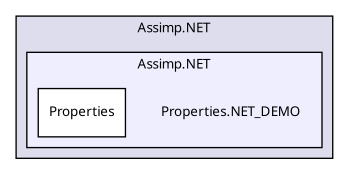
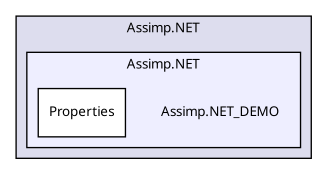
  digraph {
    compound=true
    fontname="Noto Sans"
    node [fontname="Noto Sans" fontsize=10]
-   n1 [label="Properties.NET_DEMO" shape=plaintext]
+   n1 [label="Assimp.NET_DEMO" shape=plaintext]
    n2 [color=black fillcolor=white label=Properties shape=box style=filled]
    subgraph cluster_1 {
      bgcolor="#ddddee"
      fontsize=10
      label="Assimp.NET"
      pencolor=black
      subgraph cluster_2 {
        bgcolor="#eeeeff"
        fontsize=10
        pencolor=black
        n1
        n2
      }
    }
  }
